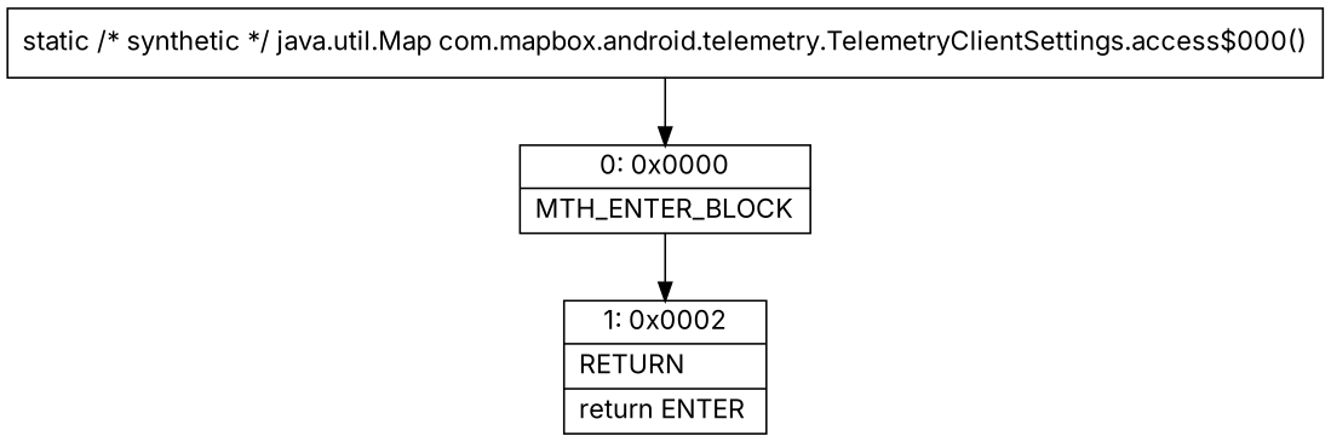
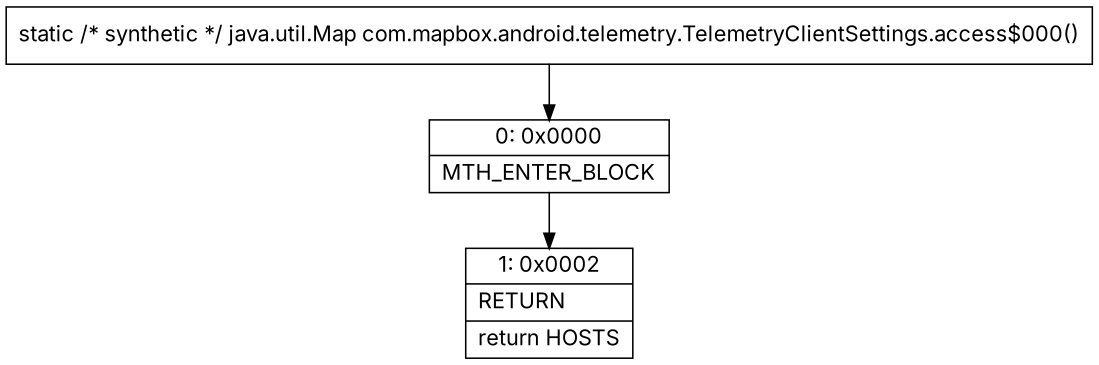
  digraph {
    fontname=Inter
    node [shape=record fontname=Inter]
    edge [fontname=Inter]
    n1 [label="{0\:\ 0x0000|MTH_ENTER_BLOCK\l}"]
-   n2 [label="{1\:\ 0x0002|RETURN\l|return ENTER\l}"]
+   n2 [label="{1\:\ 0x0002|RETURN\l|return HOSTS\l}"]
    n3 [label="{static \/* synthetic *\/ java.util.Map com.mapbox.android.telemetry.TelemetryClientSettings.access$000() }"]
    n1 -> n2
    n3 -> n1
  }
